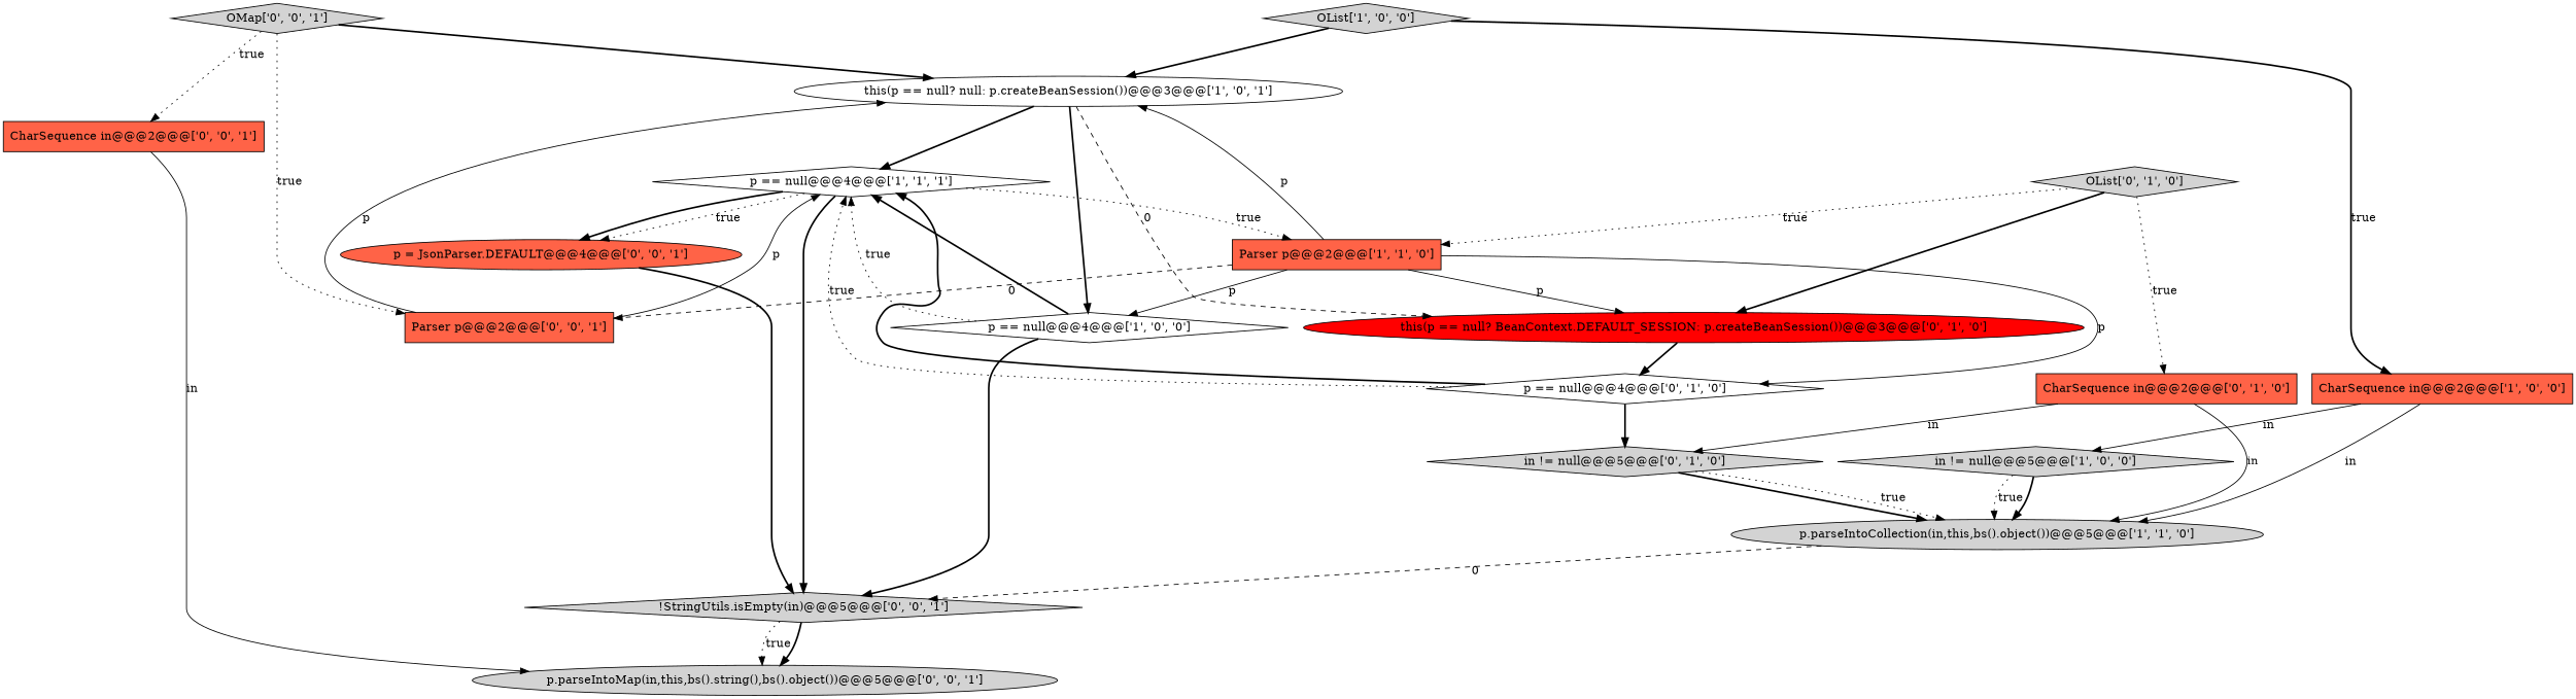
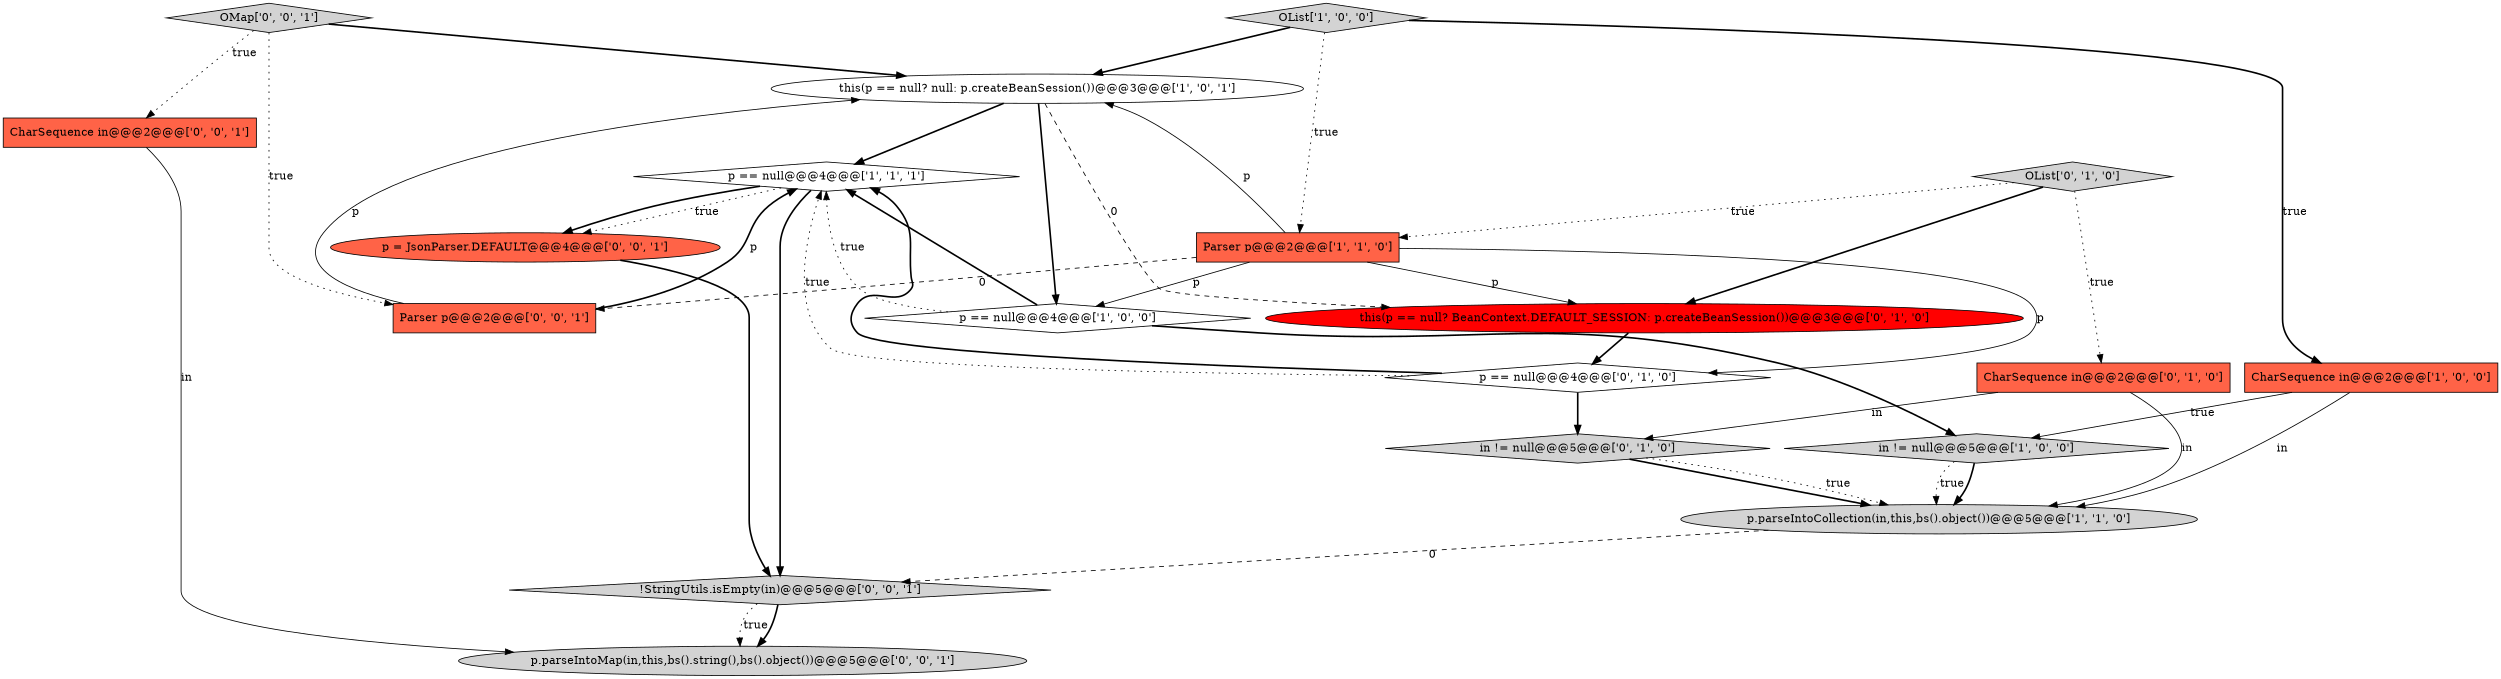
  digraph {
    node [fillcolor=lightgray shape=diamond style=filled]
    edge [style=bold]
    n1 [label="OList['1', '0', '0']"]
    n2 [fillcolor=white label="this(p == null? null: p.createBeanSession())@@@3@@@['1', '0', '1']" shape=ellipse]
    n3 [fillcolor=tomato label="Parser p@@@2@@@['1', '1', '0']" shape=box]
    n4 [fillcolor=tomato label="CharSequence in@@@2@@@['1', '0', '0']" shape=box]
    n5 [fillcolor=white label="p == null@@@4@@@['1', '1', '1']"]
    n6 [fillcolor=white label="p == null@@@4@@@['1', '0', '0']"]
    n7 [fillcolor=red label="this(p == null? BeanContext.DEFAULT_SESSION: p.createBeanSession())@@@3@@@['0', '1', '0']" shape=ellipse]
    n8 [fillcolor=white label="p == null@@@4@@@['0', '1', '0']"]
    n9 [fillcolor=tomato label="Parser p@@@2@@@['0', '0', '1']" shape=box]
    n10 [label="in != null@@@5@@@['1', '0', '0']"]
    n11 [label="p.parseIntoCollection(in,this,bs().object())@@@5@@@['1', '1', '0']" shape=ellipse]
    n12 [fillcolor=tomato label="p = JsonParser.DEFAULT@@@4@@@['0', '0', '1']" shape=ellipse]
    n13 [label="!StringUtils.isEmpty(in)@@@5@@@['0', '0', '1']"]
    n14 [label="in != null@@@5@@@['0', '1', '0']"]
    n15 [label="p.parseIntoMap(in,this,bs().string(),bs().object())@@@5@@@['0', '0', '1']" shape=ellipse]
    n16 [fillcolor=tomato label="CharSequence in@@@2@@@['0', '1', '0']" shape=box]
    n17 [fillcolor=tomato label="CharSequence in@@@2@@@['0', '0', '1']" shape=box]
    n18 [label="OList['0', '1', '0']"]
    n19 [label="OMap['0', '0', '1']"]
    n1 -> n2
-   n5 -> n3 [label=true style=dotted]
+   n1 -> n3 [label=true style=dotted]
    n1 -> n4 [label=true]
    n2 -> n5
    n2 -> n6
    n2 -> n7 [label=0 style=dashed]
    n3 -> n2 [label=p style=solid]
    n3 -> n6 [label=p style=solid]
    n3 -> n7 [label=p style=solid]
    n3 -> n8 [label=p style=solid]
    n3 -> n9 [label=0 style=dashed]
-   n4 -> n10 [label=in style=solid]
+   n4 -> n10 [label=true style=solid]
    n4 -> n11 [label=in style=solid]
    n5 -> n12 [label=true style=dotted]
    n5 -> n12
    n5 -> n13
    n6 -> n5
    n6 -> n5 [label=true style=dotted]
-   n6 -> n13
+   n6 -> n10
    n7 -> n8
    n8 -> n5 [label=true style=dotted]
    n8 -> n5
    n8 -> n14
    n9 -> n2 [label=p style=solid]
-   n9 -> n5 [label=p style=solid]
+   n9 -> n5 [label=p]
    n10 -> n11 [label=true style=dotted]
    n10 -> n11
    n11 -> n13 [label=0 style=dashed]
    n12 -> n13
    n13 -> n15 [label=true style=dotted]
    n13 -> n15
    n14 -> n11
    n14 -> n11 [label=true style=dotted]
    n16 -> n11 [label=in style=solid]
    n16 -> n14 [label=in style=solid]
    n17 -> n15 [label=in style=solid]
    n18 -> n3 [label=true style=dotted]
    n18 -> n7
    n18 -> n16 [label=true style=dotted]
    n19 -> n2
    n19 -> n9 [label=true style=dotted]
    n19 -> n17 [label=true style=dotted]
  }
